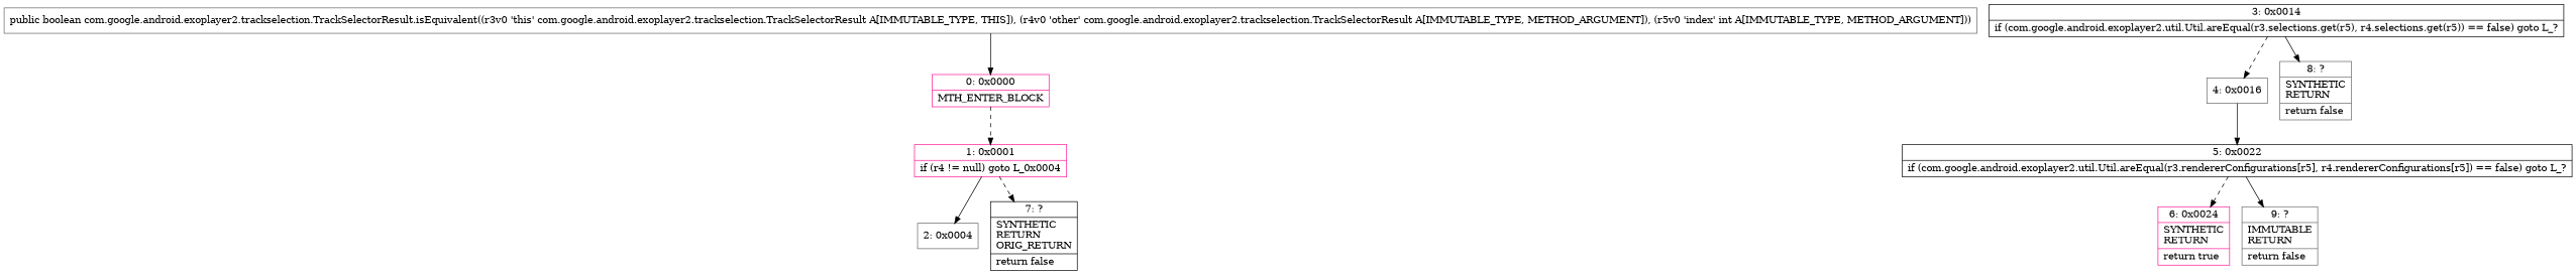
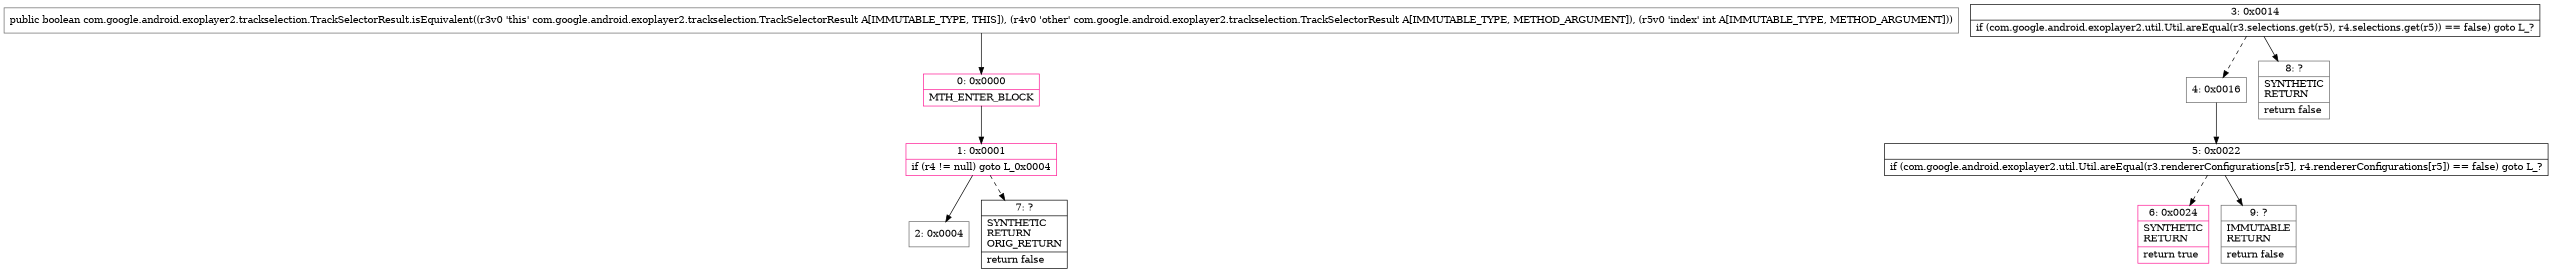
  digraph {
    node [color=gray40 shape=record]
    n1 [color=deeppink label="{0\:\ 0x0000|MTH_ENTER_BLOCK\l}"]
    n2 [color=deeppink label="{1\:\ 0x0001|if (r4 != null) goto L_0x0004\l}"]
    n3 [label="{2\:\ 0x0004}"]
    n4 [color=black label="{7\:\ ?|SYNTHETIC\lRETURN\lORIG_RETURN\l|return false\l}"]
    n5 [color=black label="{3\:\ 0x0014|if (com.google.android.exoplayer2.util.Util.areEqual(r3.selections.get(r5), r4.selections.get(r5)) == false) goto L_?\l}"]
    n6 [label="{4\:\ 0x0016}"]
    n7 [label="{8\:\ ?|SYNTHETIC\lRETURN\l|return false\l}"]
    n8 [color=black label="{5\:\ 0x0022|if (com.google.android.exoplayer2.util.Util.areEqual(r3.rendererConfigurations[r5], r4.rendererConfigurations[r5]) == false) goto L_?\l}"]
    n9 [color=deeppink label="{6\:\ 0x0024|SYNTHETIC\lRETURN\l|return true\l}"]
    n10 [label="{9\:\ ?|IMMUTABLE\lRETURN\l|return false\l}"]
    n11 [label="{public boolean com.google.android.exoplayer2.trackselection.TrackSelectorResult.isEquivalent((r3v0 'this' com.google.android.exoplayer2.trackselection.TrackSelectorResult A[IMMUTABLE_TYPE, THIS]), (r4v0 'other' com.google.android.exoplayer2.trackselection.TrackSelectorResult A[IMMUTABLE_TYPE, METHOD_ARGUMENT]), (r5v0 'index' int A[IMMUTABLE_TYPE, METHOD_ARGUMENT])) }"]
-   n1 -> n2 [style=dashed]
+   n1 -> n2
    n2 -> n3
    n2 -> n4 [style=dashed]
    n5 -> n6 [style=dashed]
    n5 -> n7
    n6 -> n8
    n8 -> n9 [style=dashed]
    n8 -> n10
    n11 -> n1
  }
